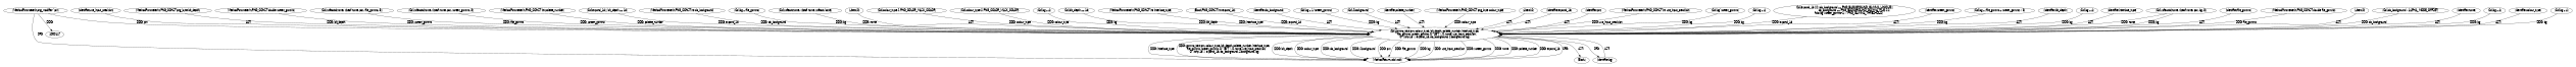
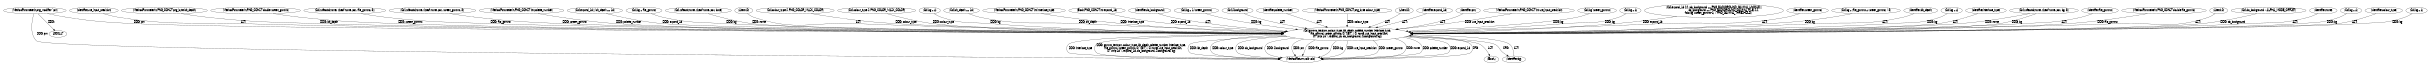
  digraph {
    fontname=Lato
    node [fontname=Lato]
    edge [fontname=Lato]
    n1 [label="(MethodParameterIn,png_modifier *pm)"]
    n2 [label="(Call,gamma_test(pm, colour_type, bit_depth, palette_number, interlace_type,\n      file_gamma, screen_gamma, 0/*sBIT*/, 0, name, use_input_precision,\n 0/*strip 16*/, expand_16, do_background, &background, bg))"]
    n3 [label="(MethodReturn,void void)"]
    1000117
    n5 [label="(Block,)"]
    n6 [label="(Identifier,bg)"]
    n7 [label="(Identifier,use_input_precision)"]
    n8 [label="(MethodParameterIn,PNG_CONST png_byte bit_depth)"]
    n9 [label="(MethodParameterIn,PNG_CONST double screen_gamma)"]
    n10 [label="(Call,safecatd(name, sizeof name, pos, file_gamma, 3))"]
    n11 [label="(Call,safecatd(name, sizeof name, pos, screen_gamma, 3))"]
    n12 [label="(MethodParameterIn,PNG_CONST int palette_number)"]
    n13 [label="(Call,expand_16 || bit_depth == 16)"]
-   n14 [label="(MethodParameterIn,PNG_CONST int do_background)"]
    n15 [label="(Call,bg = file_gamma)"]
-   n16 [label="(Call,safecat(name, sizeof name, safecat, base))"]
+   n16 [label="(Call,safecat(name, sizeof name, pos, base))"]
    n17 [label="(Literal,0)"]
    n18 [label="(Call,colour_type & PNG_COLOR_MASK_COLOR)"]
    n19 [label="(Call,colour_type & PNG_COLOR_MASK_COLOR)"]
    n20 [label="(Call,bg = 4)"]
    n21 [label="(Call,bit_depth == 16)"]
    n22 [label="(MethodParameterIn,PNG_CONST int interlace_type)"]
    n23 [label="(Block,PNG_CONST int expand_16)"]
    n24 [label="(Identifier,do_background)"]
    n25 [label="(Call,bg = 1/screen_gamma)"]
    n26 [label="(Call,&background)"]
    n27 [label="(Identifier,palette_number)"]
    n28 [label="(MethodParameterIn,PNG_CONST png_byte colour_type)"]
    n29 [label="(Literal,0)"]
    n30 [label="(Identifier,expand_16)"]
    n31 [label="(Identifier,pm)"]
    n32 [label="(MethodParameterIn,PNG_CONST int use_input_precision)"]
    n33 [label="(Call,bg*screen_gamma)"]
    n34 [label="(Call,bg = 4)"]
    n35 [label="(Call,expand_16 && (do_background == PNG_BACKGROUND_GAMMA_UNIQUE ||\n                           do_background == PNG_BACKGROUND_GAMMA_FILE) &&\n            fabs(bg*screen_gamma-1) > PNG_GAMMA_THRESHOLD)"]
    n36 [label="(Identifier,screen_gamma)"]
    n37 [label="(Call,bg = (file_gamma + screen_gamma) / 3)"]
    n38 [label="(Identifier,bit_depth)"]
    n39 [label="(Call,bg = 4)"]
    n40 [label="(Identifier,interlace_type)"]
    n41 [label="(Call,safecatd(name, sizeof name, pos, bg, 3))"]
    n42 [label="(Identifier,file_gamma)"]
    n43 [label="(MethodParameterIn,PNG_CONST double file_gamma)"]
    n44 [label="(Literal,0)"]
    n45 [label="(Call,do_background < ALPHA_MODE_OFFSET)"]
    n46 [label="(Identifier,name)"]
    n47 [label="(Call,bg = 4)"]
    n48 [label="(Identifier,colour_type)"]
    n49 [label="(Call,bg = 4)"]
    n1 -> n2 [label="DDG: pm"]
-   n1 -> n3 [label="CFG: "]
+   n1 -> n3 [label="DDG: pm"]
    n1 -> 1000117 [label="DDG: "]
    n2 -> n3 [label="DDG: interlace_type"]
    n2 -> n3 [label="DDG: gamma_test(pm, colour_type, bit_depth, palette_number, interlace_type,\n      file_gamma, screen_gamma, 0/*sBIT*/, 0, name, use_input_precision,\n 0/*strip 16*/, expand_16, do_background, &background, bg)"]
    n2 -> n3 [label="DDG: bit_depth"]
    n2 -> n3 [label="DDG: colour_type"]
    n2 -> n3 [label="DDG: do_background"]
    n2 -> n3 [label="DDG: &background"]
    n2 -> n3 [label="DDG: pm"]
    n2 -> n3 [label="DDG: file_gamma"]
    n2 -> n3 [label="DDG: bg"]
    n2 -> n3 [label="DDG: use_input_precision"]
    n2 -> n3 [label="DDG: screen_gamma"]
    n2 -> n3 [label="DDG: name"]
    n2 -> n3 [label="DDG: palette_number"]
    n2 -> n3 [label="DDG: expand_16"]
    n2 -> n5 [label="AST: "]
    n2 -> n6 [label="CFG: "]
    n3 -> n2 [label="CFG: "]
    n6 -> n2 [label="AST: "]
    n7 -> n2 [label="AST: "]
    n8 -> n2 [label="DDG: bit_depth"]
    n9 -> n2 [label="DDG: screen_gamma"]
    n10 -> n2 [label="DDG: file_gamma"]
    n11 -> n2 [label="DDG: screen_gamma"]
    n12 -> n2 [label="DDG: palette_number"]
    n13 -> n2 [label="DDG: expand_16"]
-   n14 -> n2 [label="DDG: do_background"]
    n15 -> n2 [label="DDG: bg"]
    n16 -> n2 [label="DDG: name"]
    n17 -> n2 [label="AST: "]
    n18 -> n2 [label="DDG: colour_type"]
    n19 -> n2 [label="DDG: colour_type"]
    n20 -> n2 [label="DDG: bg"]
    n21 -> n2 [label="DDG: bit_depth"]
    n22 -> n2 [label="DDG: interlace_type"]
    n23 -> n2 [label="DDG: expand_16"]
    n24 -> n2 [label="AST: "]
    n25 -> n2 [label="DDG: bg"]
    n26 -> n2 [label="AST: "]
    n27 -> n2 [label="AST: "]
    n28 -> n2 [label="DDG: colour_type"]
    n29 -> n2 [label="AST: "]
    n30 -> n2 [label="AST: "]
    n31 -> n2 [label="AST: "]
    n32 -> n2 [label="DDG: use_input_precision"]
    n33 -> n2 [label="DDG: bg"]
    n34 -> n2 [label="DDG: bg"]
    n35 -> n2 [label="DDG: expand_16"]
    n36 -> n2 [label="AST: "]
    n37 -> n2 [label="DDG: bg"]
    n38 -> n2 [label="AST: "]
    n39 -> n2 [label="DDG: bg"]
    n40 -> n2 [label="AST: "]
    n41 -> n2 [label="DDG: name"]
    n41 -> n2 [label="DDG: bg"]
    n42 -> n2 [label="AST: "]
    n43 -> n2 [label="DDG: file_gamma"]
    n44 -> n2 [label="AST: "]
    n45 -> n2 [label="DDG: do_background"]
    n46 -> n2 [label="AST: "]
    n47 -> n2 [label="DDG: bg"]
    n48 -> n2 [label="AST: "]
    n49 -> n2 [label="DDG: bg"]
  }
